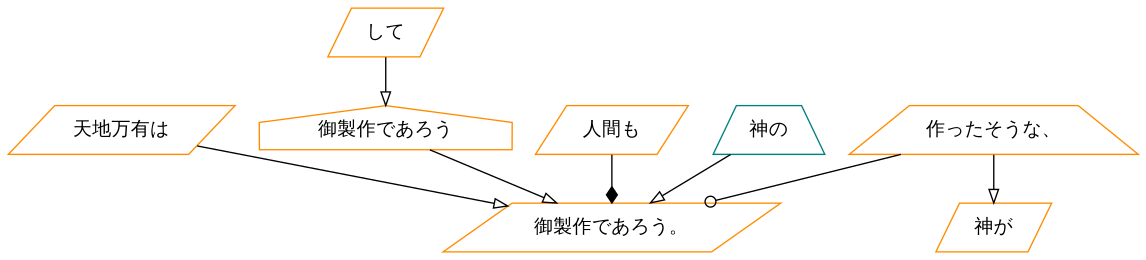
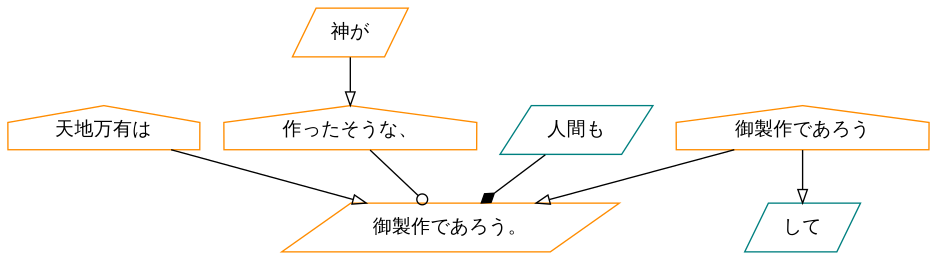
  digraph {
    node [color=darkorange shape=parallelogram]
    edge [arrowhead=onormal]
-   n1 [label="天地万有は"]
+   n1 [label="天地万有は" shape=house]
    n2 [label="御製作であろう。"]
    n3 [label="神が"]
-   n4 [label="作ったそうな、" shape=trapezium]
-   n5 [label="して"]
+   n4 [label="作ったそうな、" shape=house]
+   n5 [color=teal label="して"]
    n6 [label="御製作であろう" shape=house]
-   n7 [label="人間も"]
-   n8 [color=teal label="神の" shape=trapezium]
+   n7 [color=teal label="人間も"]
    n1 -> n2
-   n4 -> n3
+   n3 -> n4
    n4 -> n2 [arrowhead=odot]
-   n5 -> n6
+   n6 -> n5
    n6 -> n2
    n7 -> n2 [arrowhead=diamond]
-   n8 -> n2
  }
